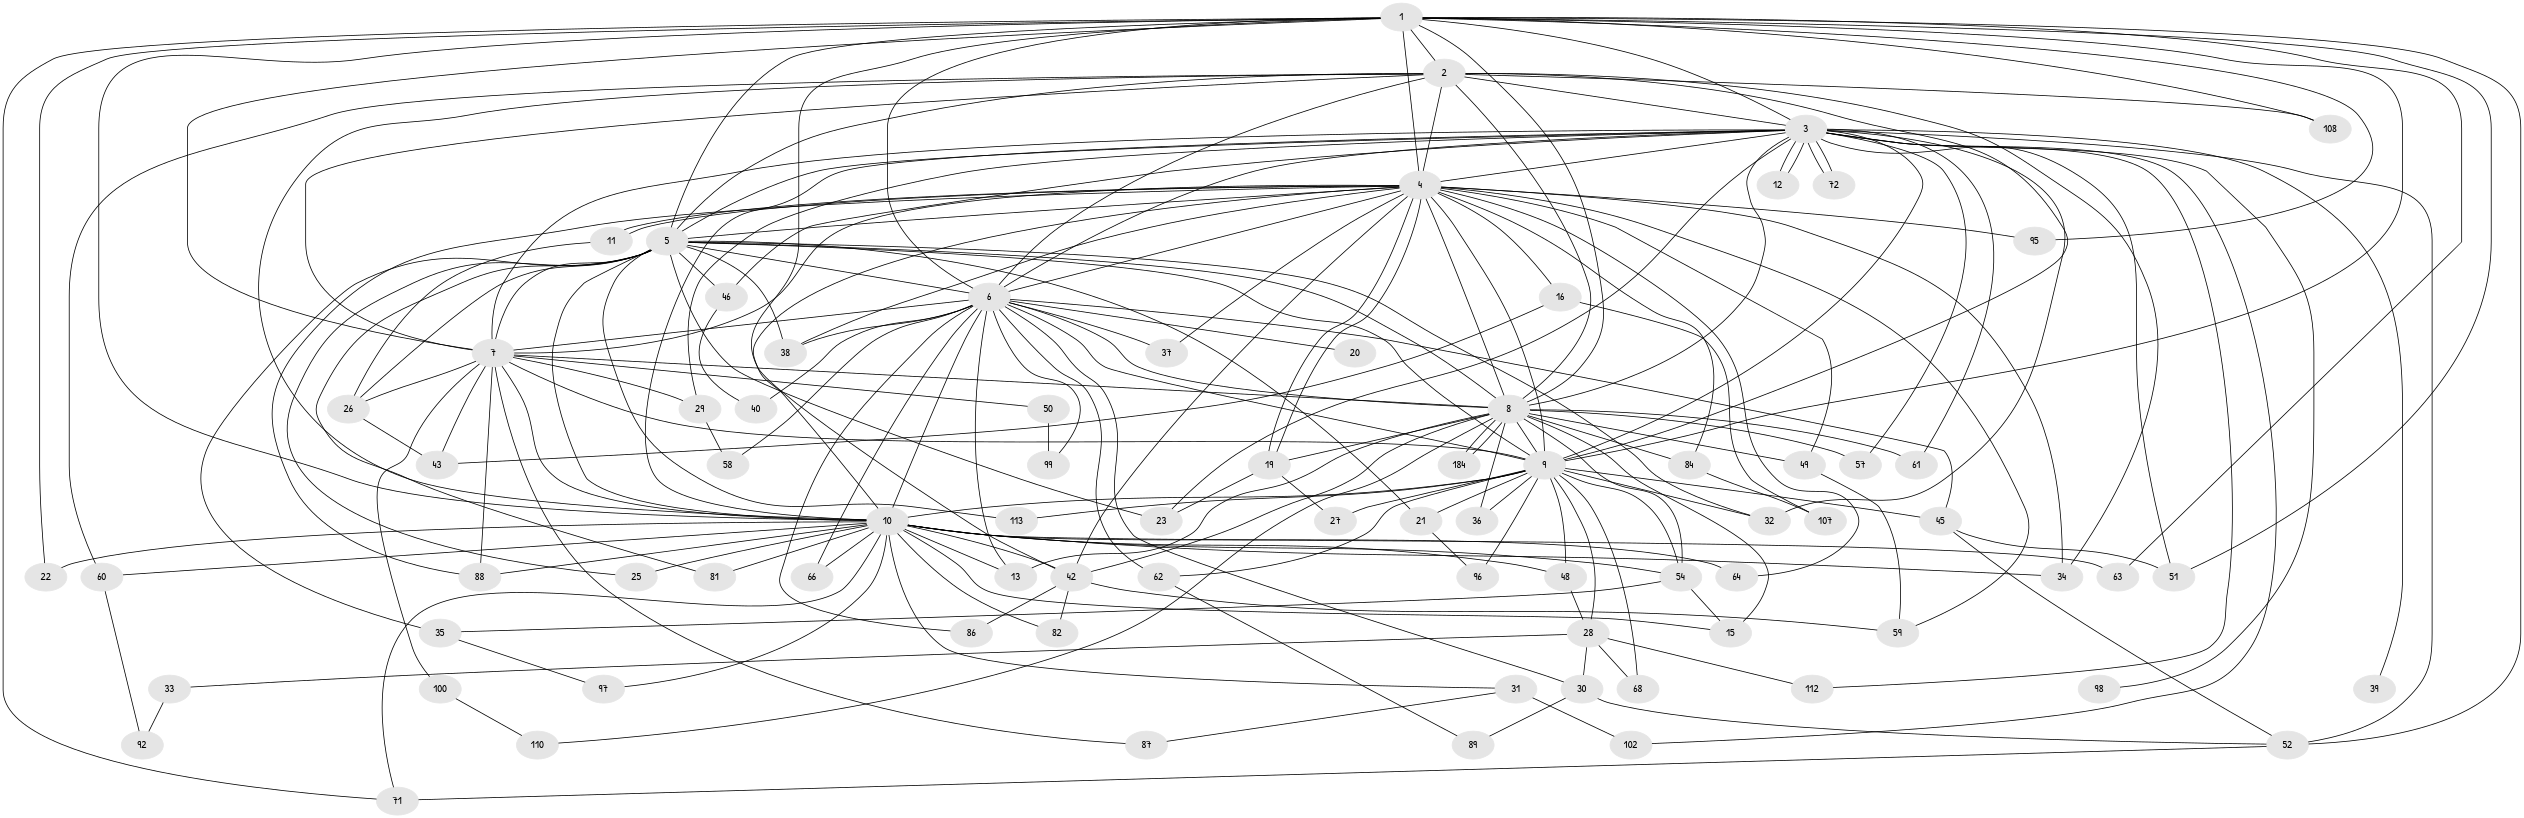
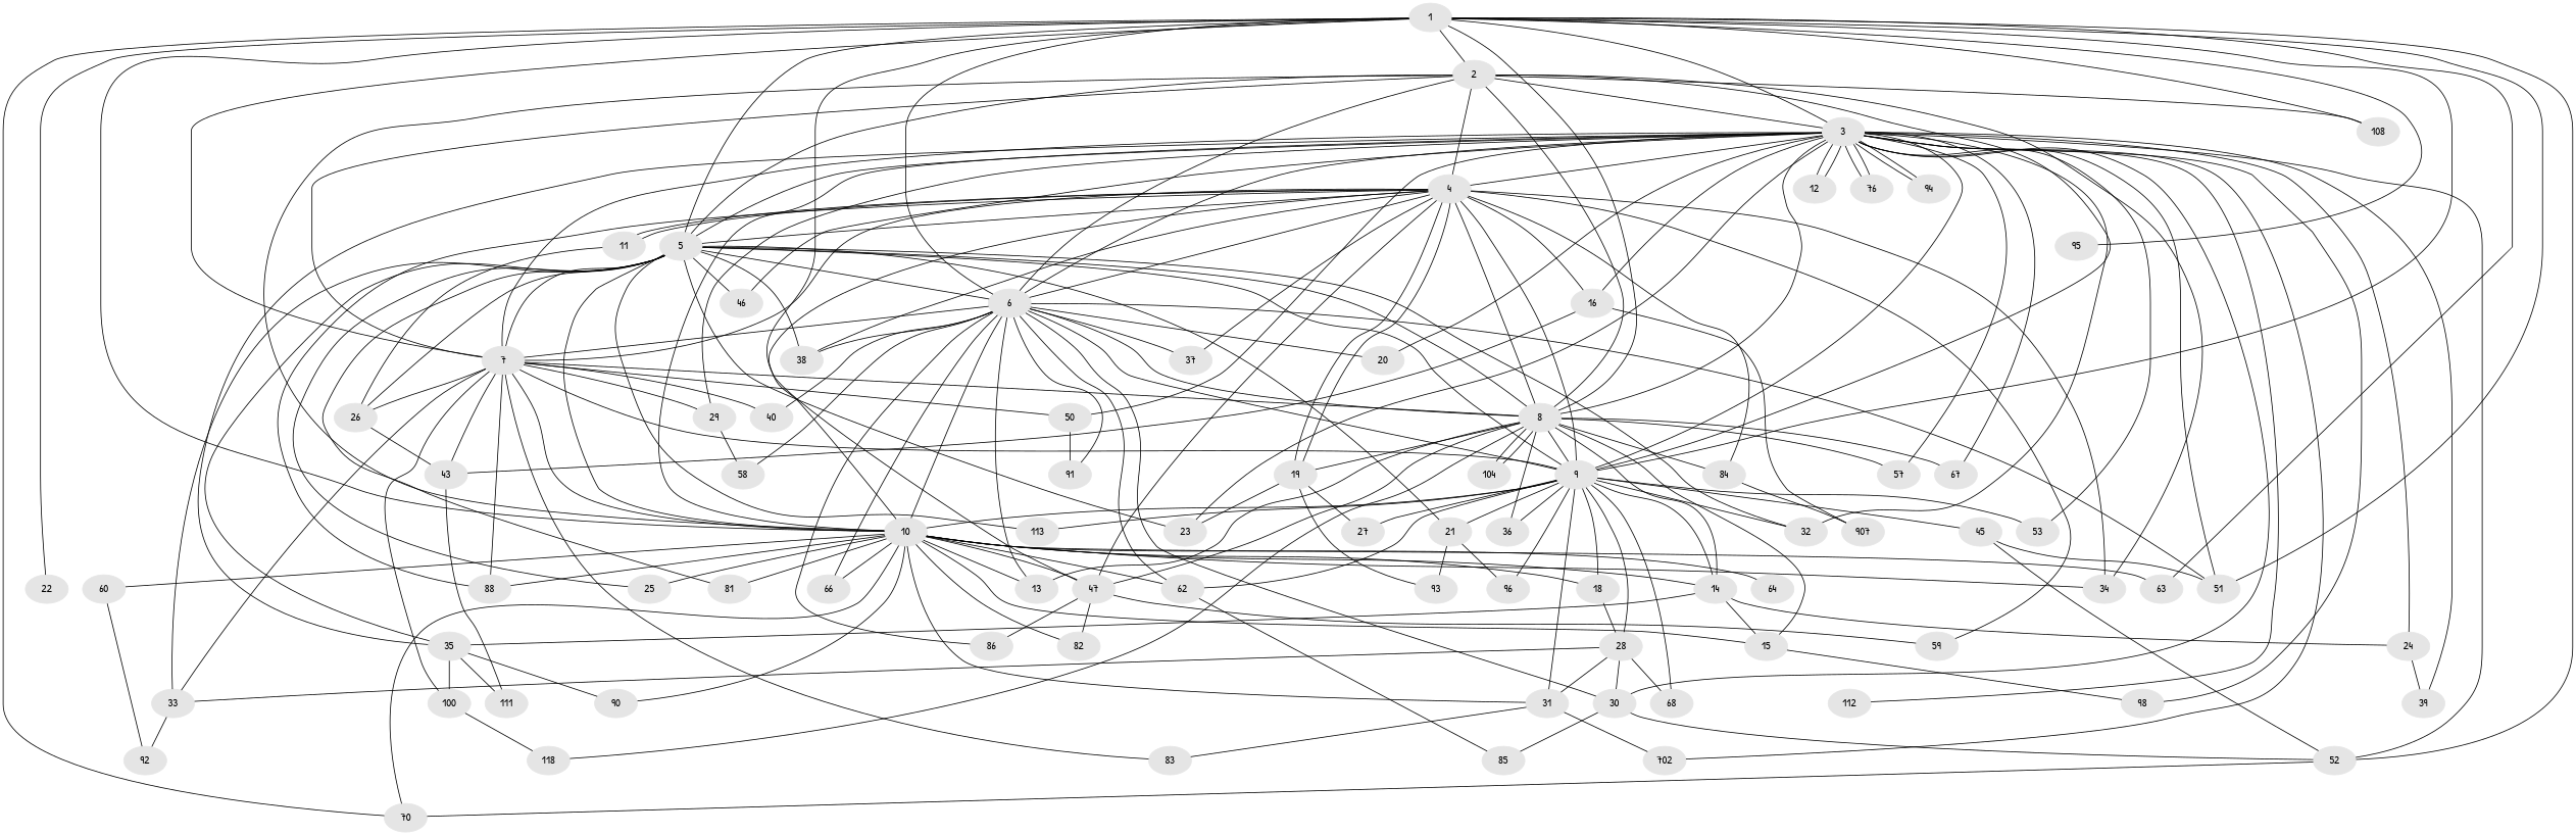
  graph {
    fontname="Patrick Hand"
    node [color=gray90 fontname="Patrick Hand" style=filled]
    edge [fontname="Patrick Hand"]
    1 [super="+74"]
    2 [super="+17"]
    3 [super="+85"]
    4 [super="+65"]
    5 [super="+56"]
    6 [super="+73"]
    7 [super="+44"]
    8 [super="+75"]
    9 [super="+61"]
    10 [super="+54"]
    22
-   47 [super="+80" label=42]
+   47 [super="+80"]
    51
    52 [super="+63"]
-   71 [super="+77"]
+   71 [super="+77" label=70]
    n16 [label=63 super="+99"]
    95
    108
    34 [super="+70"]
    60
    12
    16
    20
    23 [super="+97"]
+   24
    29
    30 [super="+101"]
    32 [super="+106"]
    35 [super="+55"]
    39
    46
    50
+   53
    57
-   67 [label=61]
-   72
+   67
+   72 [label=76]
+   94
    98
-   102
+   102 [label=702]
    112
    11
    19 [super="+78"]
    37
    38
-   49
    59 [super="+79"]
    64
    84
    88 [super="+103"]
    21
    25
    26
    33 [super="+69"]
    81
    113
    13 [super="+105"]
    40
    45
    58
    62
    66
    86
-   91 [label=99]
+   91
    43 [super="+109"]
-   87
+   87 [label=83]
    100
-   14 [super="+42" label=54]
+   14 [super="+42"]
    15 [super="+76"]
    36
-   104 [label=184]
-   110
-   18 [label=48]
+   104
+   110 [label=118]
+   18
    27
    28 [super="+48"]
    31
    68
    96
    82
-   90 [label=97]
+   90
    92
-   107
-   89
+   107 [label=907]
+   89 [label=85]
+   111
+   93
    1 -- 2
    1 -- 3
-   1 -- 4
    1 -- 5 [weight=2]
    1 -- 6
    1 -- 7
    1 -- 8
    1 -- 9
    1 -- 10 [weight=2]
    1 -- 22
    1 -- 47
    1 -- 51
    1 -- 52
    1 -- 71
    1 -- n16
    1 -- 95
    1 -- 108
    2 -- 3
    2 -- 4
    2 -- 5
    2 -- 6
    2 -- 7
    2 -- 8
    2 -- 9 [weight=2]
    2 -- 10
    2 -- 108
    2 -- 34
-   2 -- 60
    3 -- 4
    3 -- 5
    3 -- 6
    3 -- 7
    3 -- 8
    3 -- 9
    3 -- 10
    3 -- 51
    3 -- 52
    3 -- 12
    3 -- 12
+   3 -- 16
+   3 -- 20
    3 -- 23
+   3 -- 24
    3 -- 29
+   3 -- 30
    3 -- 32
+   3 -- 35
    3 -- 39
    3 -- 46
+   3 -- 50
+   3 -- 53
    3 -- 57
    3 -- 67
    3 -- 72
    3 -- 72
+   3 -- 94
+   3 -- 94
    3 -- 98
    3 -- 102
    3 -- 112
    4 -- 5
    4 -- 6
    4 -- 7
    4 -- 8
    4 -- 9
    4 -- 10
    4 -- 47
-   4 -- 95
    4 -- 34
    4 -- 16
    4 -- 11
    4 -- 11
    4 -- 19
    4 -- 19
    4 -- 37
    4 -- 38
-   4 -- 49
    4 -- 59
-   4 -- 64
    4 -- 84
    4 -- 88
    5 -- 6 [weight=2]
    5 -- 7
    5 -- 8
    5 -- 9
    5 -- 10
    5 -- 23
    5 -- 32
    5 -- 35
    5 -- 46
    5 -- 38
    5 -- 21
    5 -- 25
    5 -- 26
+   5 -- 33
    5 -- 81
    5 -- 113
    6 -- 7
    6 -- 8
    6 -- 9
    6 -- 10
    6 -- 20
    6 -- 30
    6 -- 37
    6 -- 38
    6 -- 13
    6 -- 40
-   6 -- 45
+   6 -- 51
    6 -- 58
    6 -- 62
    6 -- 66
    6 -- 86
    6 -- 91
    7 -- 8 [weight=2]
    7 -- 9 [weight=2]
    7 -- 10
    7 -- 29
    7 -- 50
    7 -- 88
    7 -- 26
-   46 -- 40
+   7 -- 33
+   7 -- 40
    7 -- 43
    7 -- 87
    7 -- 100
    8 -- 9
    8 -- 47
    8 -- 57
    8 -- 67
    8 -- 19
-   8 -- 49
    8 -- 84
    8 -- 13
    8 -- 14
    8 -- 15
    8 -- 36
    8 -- 104
    8 -- 104
    8 -- 110
    9 -- 10
    9 -- 32
+   9 -- 53
    9 -- 21
    9 -- 113
    9 -- 45
    9 -- 62
    9 -- 14
    9 -- 36
    9 -- 18
    9 -- 27
    9 -- 28
+   9 -- 31
    9 -- 68
    9 -- 96
-   10 -- 22
+   10 -- 62
    10 -- 47
    10 -- 71
    10 -- n16
    10 -- 34
    10 -- 60
    10 -- 64
    10 -- 88
    10 -- 25
    10 -- 81
    10 -- 13
    10 -- 66
    10 -- 14
    10 -- 15
    10 -- 18
    10 -- 31
    10 -- 82
    10 -- 90
    47 -- 59
    47 -- 86
    47 -- 82
    52 -- 71
    60 -- 92
    16 -- 43
    16 -- 107
+   24 -- 39
    29 -- 58
    30 -- 52
    30 -- 89
+   35 -- 100
    35 -- 90
+   35 -- 111
    50 -- 91
    11 -- 26
    19 -- 23
    19 -- 27
-   49 -- 59
+   19 -- 93
    84 -- 107
    21 -- 96
+   21 -- 93
    26 -- 43
    33 -- 92
    45 -- 51
    45 -- 52
    62 -- 89
+   43 -- 111
    100 -- 110
+   14 -- 24
    14 -- 35
    14 -- 15
+   15 -- 98
    18 -- 28
    28 -- 30
-   28 -- 112
+   28 -- 31
    28 -- 33
    28 -- 68
    31 -- 102
    31 -- 87
  }
